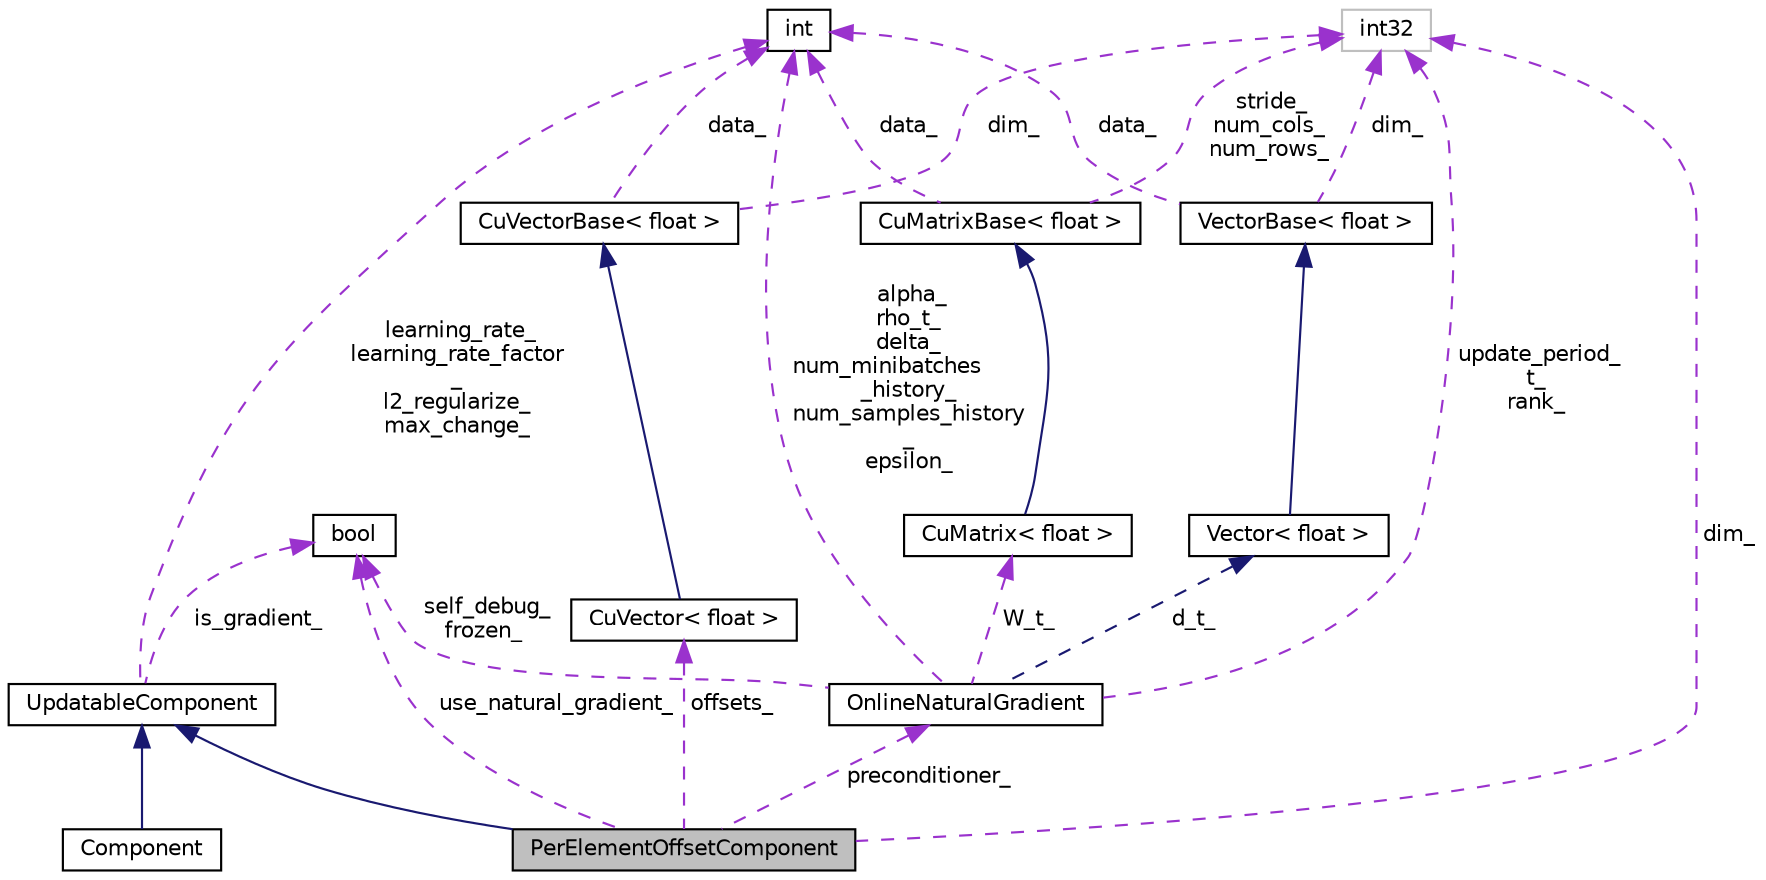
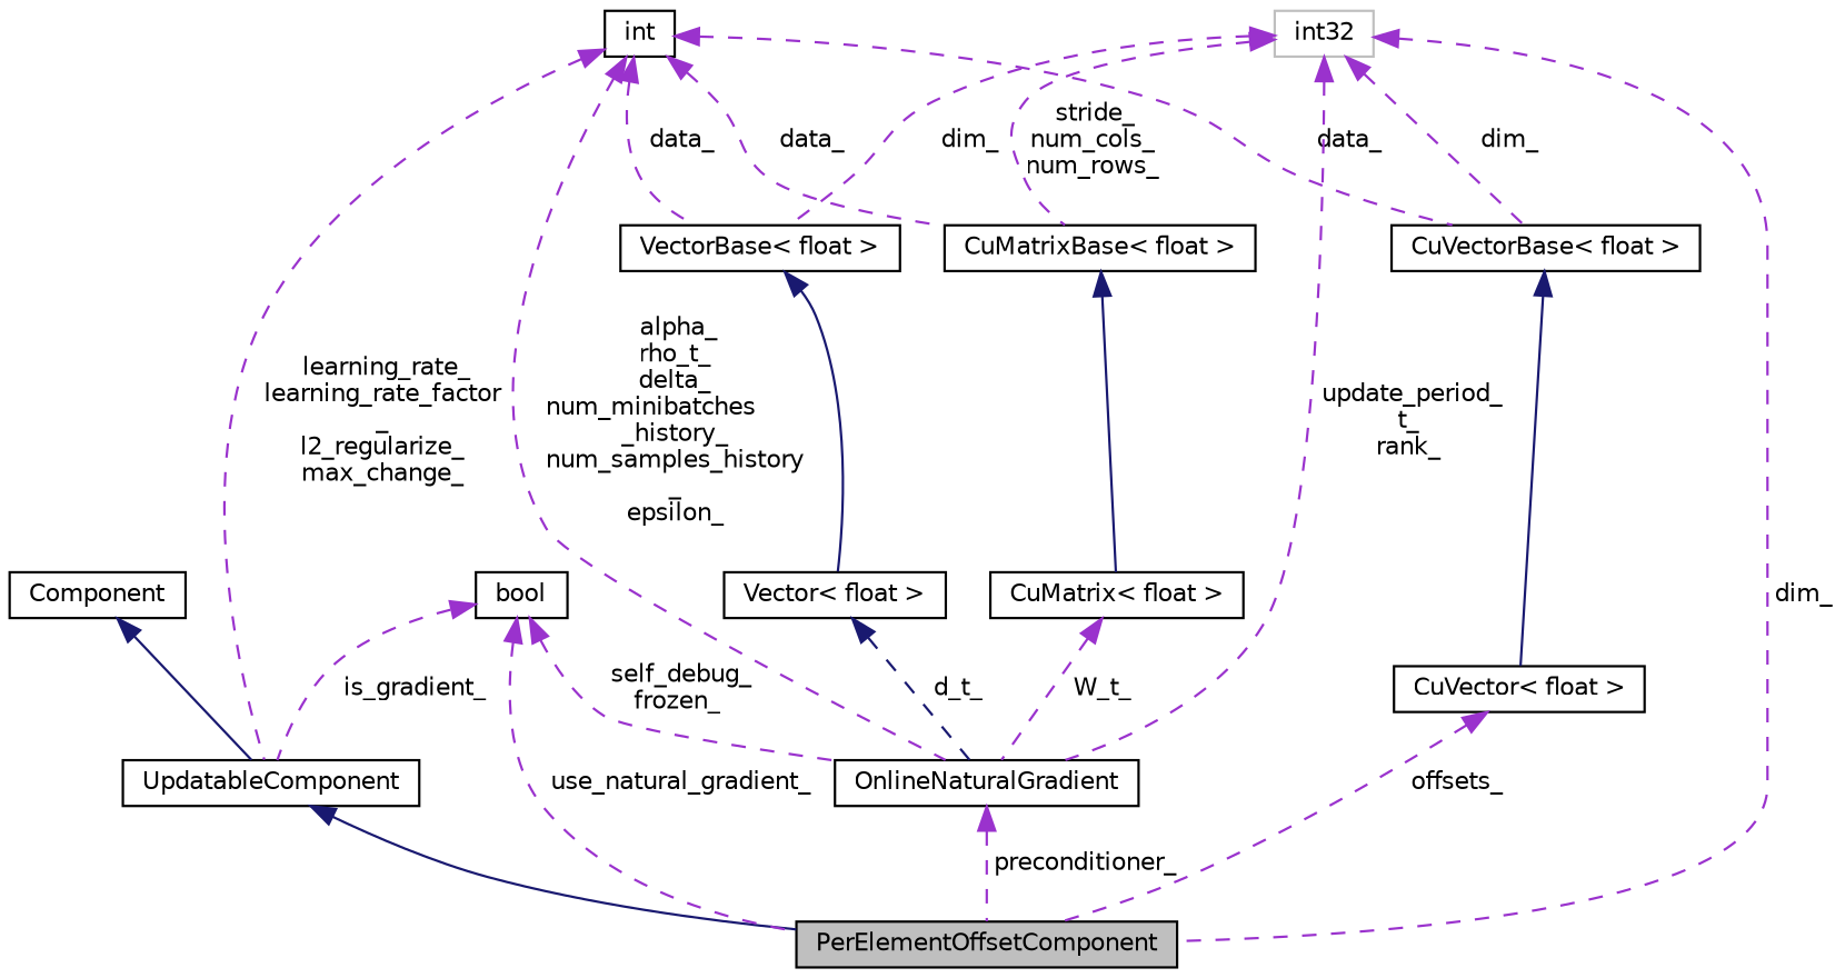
  digraph {
    node [color=black fillcolor=white fontname=Helvetica fontsize=10 shape=record style=filled]
    edge [color=darkorchid3 dir=back fontname=Helvetica fontsize=10 labelfontname=Helvetica labelfontsize=10 style=dashed]
    n1 [fillcolor=grey75 fontcolor=black height=0.2 label=PerElementOffsetComponent width=0.4]
    n2 [height=0.2 label=UpdatableComponent width=0.4]
    n3 [height=0.2 label=Component width=0.4]
    n4 [height=0.2 label=int width=0.4]
    n5 [height=0.2 label=OnlineNaturalGradient width=0.4]
    n6 [height=0.2 label="CuMatrixBase\< float \>" width=0.4]
    n7 [height=0.2 label="VectorBase\< float \>" width=0.4]
    n8 [height=0.2 label="CuVectorBase\< float \>" width=0.4]
    n9 [height=0.2 label="CuMatrix\< float \>" width=0.4]
    n10 [height=0.2 label="Vector\< float \>" width=0.4]
    n11 [height=0.2 label="CuVector\< float \>" width=0.4]
    n12 [height=0.2 label=bool width=0.4]
    n13 [color=grey75 height=0.2 label=int32 width=0.4]
    n2 -> n1 [color=midnightblue style=solid]
-   n2 -> n3 [color=midnightblue style=solid]
+   n3 -> n2 [color=midnightblue style=solid]
    n4 -> n2 [label=" learning_rate_\nlearning_rate_factor\l_\nl2_regularize_\nmax_change_"]
    n4 -> n5 [label=" alpha_\nrho_t_\ndelta_\nnum_minibatches\l_history_\nnum_samples_history\l_\nepsilon_"]
    n4 -> n6 [label=" data_"]
    n4 -> n7 [label=" data_"]
    n4 -> n8 [label=" data_"]
    n5 -> n1 [label=" preconditioner_"]
    n6 -> n9 [color=midnightblue style=solid]
    n7 -> n10 [color=midnightblue style=solid]
    n8 -> n11 [color=midnightblue style=solid]
    n9 -> n5 [label=" W_t_"]
    n10 -> n5 [color=midnightblue label=" d_t_"]
    n11 -> n1 [label=" offsets_"]
    n12 -> n1 [label=" use_natural_gradient_"]
    n12 -> n2 [label=" is_gradient_"]
    n12 -> n5 [label=" self_debug_\nfrozen_"]
    n13 -> n1 [label=" dim_"]
    n13 -> n5 [label=" update_period_\nt_\nrank_"]
    n13 -> n6 [label=" stride_\nnum_cols_\nnum_rows_"]
    n13 -> n7 [label=" dim_"]
    n13 -> n8 [label=" dim_"]
  }
